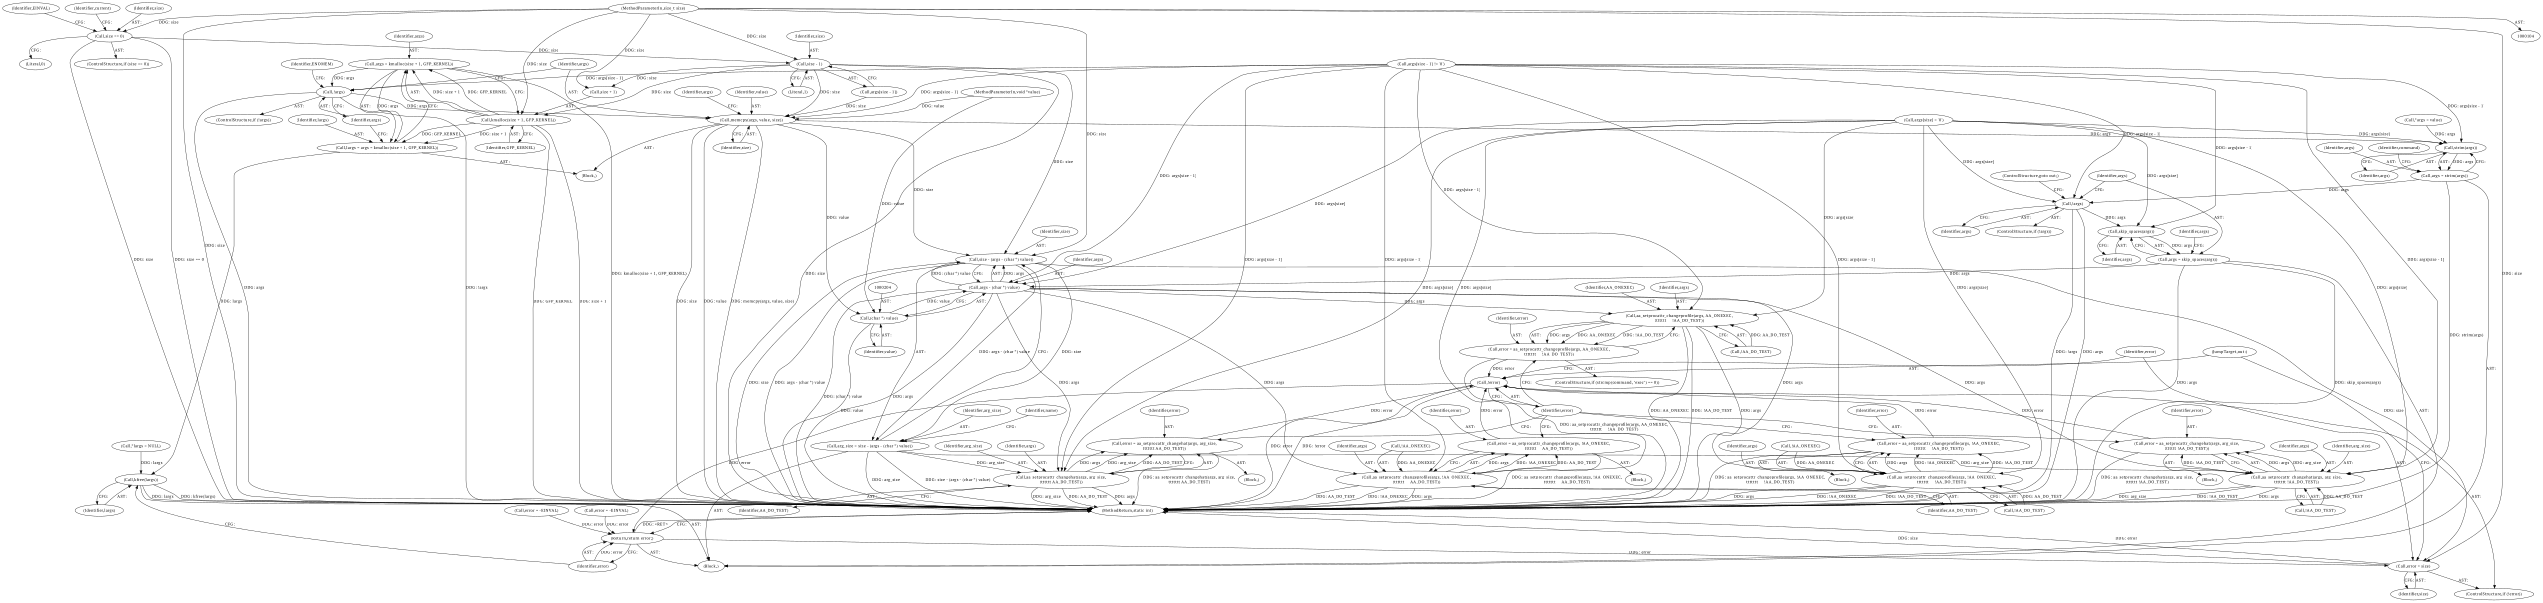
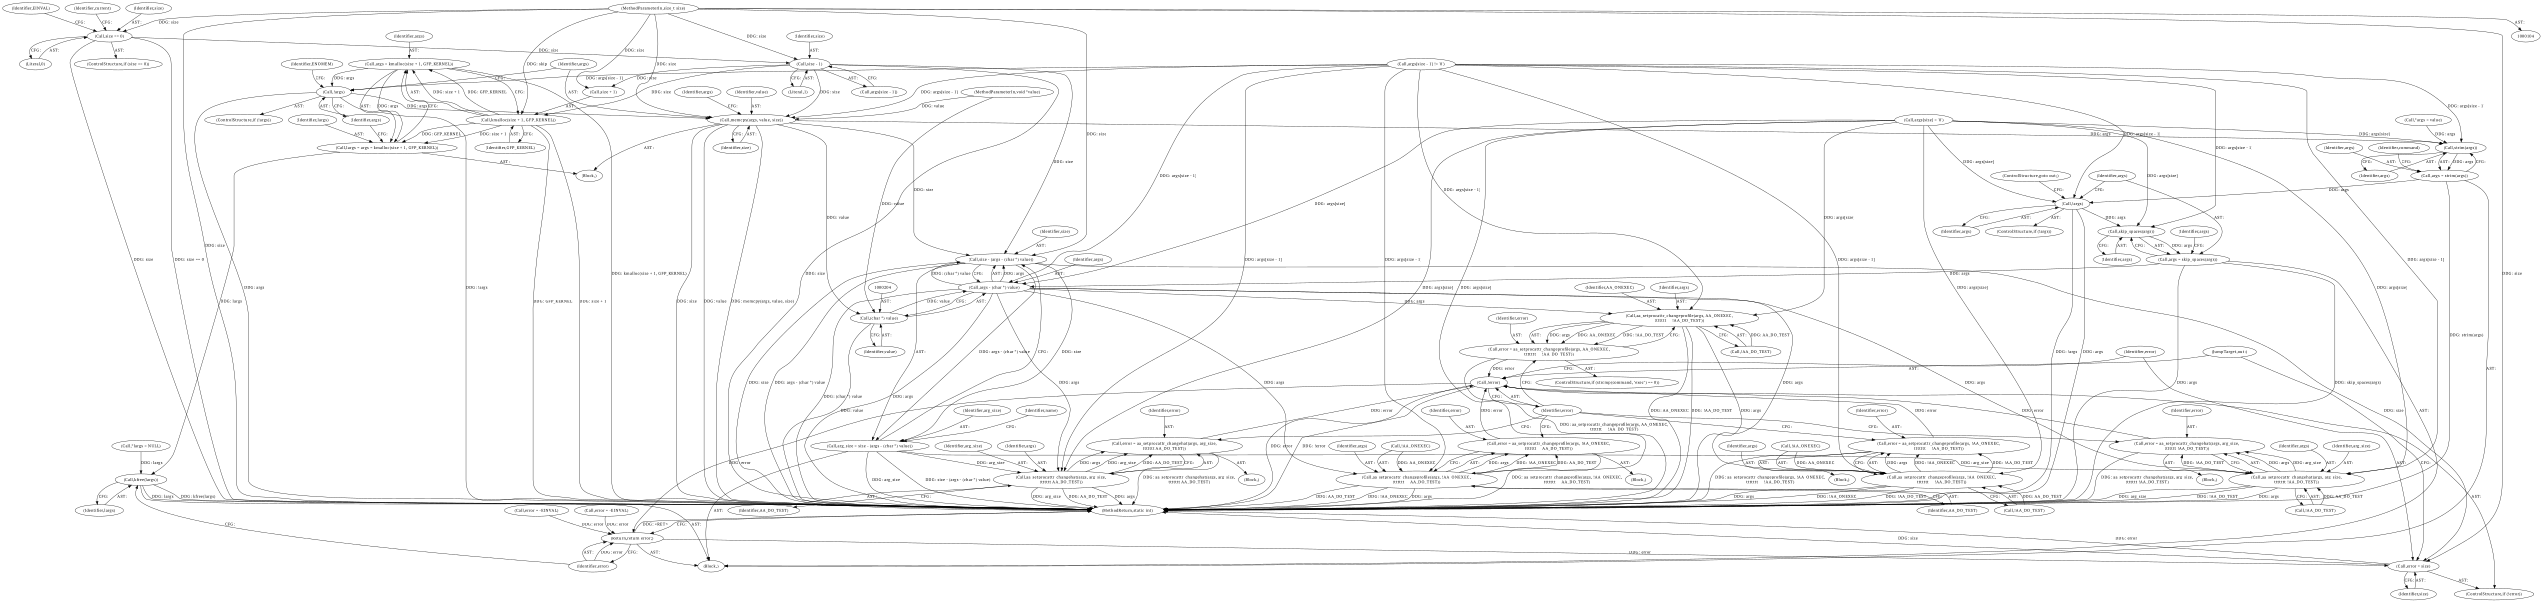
  digraph {
    fontname="PT Serif"
    node [fontname="PT Serif"]
    edge [fontname="PT Serif"]
    n1 [label="(Call,args = kmalloc(size + 1, GFP_KERNEL))"]
    n2 [label="(Call,kmalloc(size + 1, GFP_KERNEL))"]
    n3 [label="(Call,largs = args = kmalloc(size + 1, GFP_KERNEL))"]
    n4 [label="(Call,!args)"]
    n5 [label="(MethodReturn,static int)"]
    n6 [label="(Identifier,GFP_KERNEL)"]
    n7 [label="(Call,kfree(largs))"]
    n8 [label="(Block,)"]
    n9 [label="(Call,memcpy(args, value, size))"]
    n10 [label="(ControlStructure,if (!args))"]
    n11 [label="(Identifier,args)"]
    n12 [label="(Return,return error;)"]
    n13 [label="(Call,size - 1)"]
    n14 [label="(Call,size - (args - (char *) value))"]
    n15 [label="(Literal,1)"]
    n16 [label="(Call,size + 1)"]
    n17 [label="(Call,args[size - 1])"]
    n18 [label="(Call,strim(args))"]
    n19 [label="(Call,(char *) value)"]
    n20 [label="(Identifier,size)"]
    n21 [label="(Call,error = size)"]
    n22 [label="(Call,args - (char *) value)"]
    n23 [label="(Call,arg_size = size - (args - (char *) value))"]
    n24 [label="(Call,size == 0)"]
    n25 [label="(ControlStructure,if (size == 0))"]
    n26 [label="(Literal,0)"]
    n27 [label="(MethodParameterIn,size_t size)"]
    1000104
    n29 [label="(ControlStructure,if (!error))"]
    n30 [label="(Identifier,size)"]
    n31 [label="(Identifier,largs)"]
    n32 [label="(Block,)"]
    n33 [label="(Call,args = strim(args))"]
    n34 [label="(Identifier,args)"]
    n35 [label="(Identifier,value)"]
    n36 [label="(Call,!args)"]
    n37 [label="(Call,skip_spaces(args))"]
    n38 [label="(Identifier,args)"]
    n39 [label="(ControlStructure,if (!args))"]
    n40 [label="(Call,args = skip_spaces(args))"]
    n41 [label="(Identifier,args)"]
    n42 [label="(Call,aa_setprocattr_changehat(args, arg_size,\n\t\t\t\t\t\t\t !AA_DO_TEST))"]
    n43 [label="(Call,aa_setprocattr_changehat(args, arg_size,\n\t\t\t\t\t\t\t AA_DO_TEST))"]
    n44 [label="(Call,aa_setprocattr_changeprofile(args, !AA_ONEXEC,\n\t\t\t\t\t\t\t     !AA_DO_TEST))"]
    n45 [label="(Call,aa_setprocattr_changeprofile(args, !AA_ONEXEC,\n\t\t\t\t\t\t\t     AA_DO_TEST))"]
    n46 [label="(Call,aa_setprocattr_changeprofile(args, AA_ONEXEC,\n\t\t\t\t\t\t\t     !AA_DO_TEST))"]
    n47 [label="(Call,error = aa_setprocattr_changehat(args, arg_size,\n\t\t\t\t\t\t\t !AA_DO_TEST))"]
    n48 [label="(Call,!AA_DO_TEST)"]
    n49 [label="(Call,error = aa_setprocattr_changehat(args, arg_size,\n\t\t\t\t\t\t\t AA_DO_TEST))"]
    n50 [label="(Identifier,AA_DO_TEST)"]
    n51 [label="(Call,error = aa_setprocattr_changeprofile(args, !AA_ONEXEC,\n\t\t\t\t\t\t\t     !AA_DO_TEST))"]
    n52 [label="(Call,!AA_DO_TEST)"]
    n53 [label="(Call,error = aa_setprocattr_changeprofile(args, !AA_ONEXEC,\n\t\t\t\t\t\t\t     AA_DO_TEST))"]
    n54 [label="(Identifier,AA_DO_TEST)"]
    n55 [label="(Call,error = aa_setprocattr_changeprofile(args, AA_ONEXEC,\n\t\t\t\t\t\t\t     !AA_DO_TEST))"]
    n56 [label="(Call,!AA_DO_TEST)"]
    n57 [label="(Call,!error)"]
    n58 [label="(Block,)"]
    n59 [label="(Identifier,error)"]
    n60 [label="(Identifier,error)"]
    n61 [label="(Block,)"]
    n62 [label="(Block,)"]
    n63 [label="(Block,)"]
    n64 [label="(ControlStructure,if (strcmp(command, \"exec\") == 0))"]
    n65 [label="(Identifier,args)"]
    n66 [label="(Identifier,args)"]
    n67 [label="(Identifier,size)"]
    n68 [label="(Identifier,error)"]
    n69 [label="(Identifier,arg_size)"]
    n70 [label="(Identifier,arg_size)"]
    n71 [label="(Identifier,args)"]
    n72 [label="(Identifier,error)"]
    n73 [label="(Call,*largs = NULL)"]
    n74 [label="(Identifier,args)"]
    n75 [label="(Identifier,value)"]
    n76 [label="(Call,*args = value)"]
    n77 [label="(Identifier,EINVAL)"]
    n78 [label="(Identifier,largs)"]
    n79 [label="(Identifier,name)"]
    n80 [label="(Identifier,args)"]
    n81 [label="(JumpTarget,out:)"]
    n82 [label="(Identifier,args)"]
    n83 [label="(Identifier,error)"]
    n84 [label="(Call,error = -EINVAL)"]
    n85 [label="(Identifier,current)"]
    n86 [label="(Call,!AA_ONEXEC)"]
    n87 [label="(Identifier,error)"]
    n88 [label="(Call,args[size - 1] != '\0')"]
    n89 [label="(Identifier,args)"]
    n90 [label="(Call,error = -EINVAL)"]
    n91 [label="(Call,!AA_ONEXEC)"]
    n92 [label="(Identifier,args)"]
    n93 [label="(Call,args[size] = '\0')"]
    n94 [label="(MethodParameterIn,void *value)"]
    n95 [label="(Identifier,args)"]
    n96 [label="(Identifier,args)"]
    n97 [label="(ControlStructure,goto out;)"]
    n98 [label="(Identifier,args)"]
    n99 [label="(Identifier,error)"]
    n100 [label="(Identifier,args)"]
    n101 [label="(Identifier,size)"]
    n102 [label="(Identifier,ENOMEM)"]
    n103 [label="(Identifier,error)"]
    n104 [label="(Identifier,AA_ONEXEC)"]
    n105 [label="(Identifier,size)"]
    n106 [label="(Identifier,arg_size)"]
    n107 [label="(Identifier,command)"]
    1000204
    n1 -> n2 [label="CFG: "]
    n1 -> n3 [label="AST: "]
    n1 -> n3 [label="DDG: args"]
    n1 -> n4 [label="DDG: args"]
    n1 -> n5 [label="DDG: kmalloc(size + 1, GFP_KERNEL)"]
    n2 -> n1 [label="AST: "]
    n2 -> n1 [label="DDG: size + 1"]
    n2 -> n1 [label="DDG: GFP_KERNEL"]
    n2 -> n3 [label="DDG: size + 1"]
    n2 -> n3 [label="DDG: GFP_KERNEL"]
    n2 -> n5 [label="DDG: GFP_KERNEL"]
    n2 -> n5 [label="DDG: size + 1"]
    n2 -> n6 [label="CFG: "]
    n3 -> n1 [label="CFG: "]
    n3 -> n7 [label="DDG: largs"]
    n3 -> n8 [label="AST: "]
    n4 -> n5 [label="DDG: args"]
    n4 -> n5 [label="DDG: !args"]
    n4 -> n9 [label="DDG: args"]
    n4 -> n10 [label="AST: "]
    n4 -> n11 [label="CFG: "]
    n5 -> n12 [label="CFG: "]
    n6 -> n2 [label="AST: "]
    n7 -> n5 [label="DDG: largs"]
    n7 -> n5 [label="DDG: kfree(largs)"]
    n7 -> n31 [label="CFG: "]
    n7 -> n32 [label="AST: "]
    n9 -> n5 [label="DDG: size"]
    n9 -> n5 [label="DDG: value"]
    n9 -> n5 [label="DDG: memcpy(args, value, size)"]
    n9 -> n8 [label="AST: "]
    n9 -> n14 [label="DDG: size"]
    n9 -> n18 [label="DDG: args"]
    n9 -> n19 [label="DDG: value"]
    n9 -> n20 [label="CFG: "]
    n11 -> n3 [label="CFG: "]
    n11 -> n4 [label="AST: "]
    n12 -> n5 [label="DDG: <RET>"]
    n12 -> n21 [label="DDG: error"]
    n12 -> n32 [label="AST: "]
    n12 -> n60 [label="CFG: "]
    n13 -> n2 [label="DDG: size"]
    n13 -> n5 [label="DDG: size"]
    n13 -> n9 [label="DDG: size"]
    n13 -> n14 [label="DDG: size"]
    n13 -> n15 [label="CFG: "]
    n13 -> n16 [label="DDG: size"]
    n13 -> n17 [label="AST: "]
    n14 -> n5 [label="DDG: args - (char *) value"]
    n14 -> n5 [label="DDG: size"]
    n14 -> n21 [label="DDG: size"]
    n14 -> n22 [label="CFG: "]
    n14 -> n23 [label="AST: "]
    n14 -> n23 [label="DDG: size"]
    n14 -> n23 [label="DDG: args - (char *) value"]
    n15 -> n13 [label="AST: "]
    n16 -> n2 [label="AST: "]
    n17 -> n13 [label="CFG: "]
    n18 -> n33 [label="AST: "]
    n18 -> n33 [label="DDG: args"]
    n18 -> n34 [label="CFG: "]
    n19 -> n5 [label="DDG: value"]
    n19 -> n22 [label="AST: "]
    n19 -> n22 [label="DDG: value"]
    n19 -> n35 [label="CFG: "]
    n20 -> n9 [label="AST: "]
    n21 -> n5 [label="DDG: size"]
    n21 -> n5 [label="DDG: error"]
    n21 -> n29 [label="AST: "]
    n21 -> n30 [label="CFG: "]
    n22 -> n5 [label="DDG: (char *) value"]
    n22 -> n5 [label="DDG: args"]
    n22 -> n14 [label="AST: "]
    n22 -> n14 [label="DDG: args"]
    n22 -> n14 [label="DDG: (char *) value"]
    n22 -> n19 [label="CFG: "]
    n22 -> n42 [label="DDG: args"]
    n22 -> n43 [label="DDG: args"]
    n22 -> n44 [label="DDG: args"]
    n22 -> n45 [label="DDG: args"]
    n22 -> n46 [label="DDG: args"]
    n23 -> n5 [label="DDG: size - (args - (char *) value)"]
    n23 -> n5 [label="DDG: arg_size"]
    n23 -> n14 [label="CFG: "]
    n23 -> n32 [label="AST: "]
    n23 -> n42 [label="DDG: arg_size"]
    n23 -> n43 [label="DDG: arg_size"]
    n24 -> n5 [label="DDG: size"]
    n24 -> n5 [label="DDG: size == 0"]
    n24 -> n13 [label="DDG: size"]
    n24 -> n25 [label="AST: "]
    n24 -> n26 [label="CFG: "]
-   n27 -> n2 [label="DDG: size"]
+   n26 -> n24 [label="AST: "]
+   n27 -> n2 [label="DDG: skip"]
    n27 -> n5 [label="DDG: size"]
-   n17 -> n9 [label="DDG: size"]
+   n27 -> n9 [label="DDG: size"]
    n27 -> n13 [label="DDG: size"]
    n27 -> n14 [label="DDG: size"]
    n27 -> n16 [label="DDG: size"]
    n27 -> n21 [label="DDG: size"]
    n27 -> n24 [label="DDG: size"]
    n27 -> 1000104 [label="AST: "]
    n30 -> n21 [label="AST: "]
    n31 -> n7 [label="AST: "]
    n33 -> n5 [label="DDG: strim(args)"]
    n33 -> n18 [label="CFG: "]
    n33 -> n32 [label="AST: "]
    n33 -> n36 [label="DDG: args"]
    n34 -> n18 [label="AST: "]
    n35 -> n19 [label="AST: "]
    n36 -> n5 [label="DDG: !args"]
    n36 -> n5 [label="DDG: args"]
    n36 -> n37 [label="DDG: args"]
    n36 -> n38 [label="CFG: "]
    n36 -> n39 [label="AST: "]
    n37 -> n40 [label="AST: "]
    n37 -> n40 [label="DDG: args"]
    n37 -> n41 [label="CFG: "]
    n38 -> n36 [label="AST: "]
    n40 -> n5 [label="DDG: skip_spaces(args)"]
    n40 -> n5 [label="DDG: args"]
    n40 -> n22 [label="DDG: args"]
    n40 -> n32 [label="AST: "]
    n40 -> n37 [label="CFG: "]
    n41 -> n37 [label="AST: "]
    n42 -> n5 [label="DDG: !AA_DO_TEST"]
    n42 -> n5 [label="DDG: args"]
    n42 -> n5 [label="DDG: arg_size"]
    n42 -> n47 [label="AST: "]
    n42 -> n47 [label="DDG: args"]
    n42 -> n47 [label="DDG: arg_size"]
    n42 -> n47 [label="DDG: !AA_DO_TEST"]
    n42 -> n48 [label="CFG: "]
    n43 -> n5 [label="DDG: arg_size"]
    n43 -> n5 [label="DDG: AA_DO_TEST"]
    n43 -> n5 [label="DDG: args"]
    n43 -> n49 [label="AST: "]
    n43 -> n49 [label="DDG: args"]
    n43 -> n49 [label="DDG: arg_size"]
    n43 -> n49 [label="DDG: AA_DO_TEST"]
    n43 -> n50 [label="CFG: "]
    n44 -> n5 [label="DDG: !AA_ONEXEC"]
    n44 -> n5 [label="DDG: !AA_DO_TEST"]
    n44 -> n5 [label="DDG: args"]
    n44 -> n51 [label="AST: "]
    n44 -> n51 [label="DDG: args"]
    n44 -> n51 [label="DDG: !AA_ONEXEC"]
    n44 -> n51 [label="DDG: !AA_DO_TEST"]
    n44 -> n52 [label="CFG: "]
    n45 -> n5 [label="DDG: !AA_ONEXEC"]
    n45 -> n5 [label="DDG: args"]
    n45 -> n5 [label="DDG: AA_DO_TEST"]
    n45 -> n53 [label="AST: "]
    n45 -> n53 [label="DDG: args"]
    n45 -> n53 [label="DDG: !AA_ONEXEC"]
    n45 -> n53 [label="DDG: AA_DO_TEST"]
    n45 -> n54 [label="CFG: "]
    n46 -> n5 [label="DDG: args"]
    n46 -> n5 [label="DDG: AA_ONEXEC"]
    n46 -> n5 [label="DDG: !AA_DO_TEST"]
    n46 -> n55 [label="AST: "]
    n46 -> n55 [label="DDG: args"]
    n46 -> n55 [label="DDG: AA_ONEXEC"]
    n46 -> n55 [label="DDG: !AA_DO_TEST"]
    n46 -> n56 [label="CFG: "]
    n47 -> n5 [label="DDG: aa_setprocattr_changehat(args, arg_size,\n\t\t\t\t\t\t\t !AA_DO_TEST)"]
    n47 -> n42 [label="CFG: "]
    n47 -> n57 [label="DDG: error"]
    n47 -> n58 [label="AST: "]
    n48 -> n42 [label="AST: "]
    n48 -> n42 [label="DDG: AA_DO_TEST"]
    n49 -> n5 [label="DDG: aa_setprocattr_changehat(args, arg_size,\n\t\t\t\t\t\t\t AA_DO_TEST)"]
    n49 -> n43 [label="CFG: "]
    n49 -> n57 [label="DDG: error"]
    n49 -> n61 [label="AST: "]
    n50 -> n43 [label="AST: "]
    n51 -> n5 [label="DDG: aa_setprocattr_changeprofile(args, !AA_ONEXEC,\n\t\t\t\t\t\t\t     !AA_DO_TEST)"]
    n51 -> n44 [label="CFG: "]
    n51 -> n57 [label="DDG: error"]
    n51 -> n62 [label="AST: "]
    n52 -> n44 [label="AST: "]
    n52 -> n44 [label="DDG: AA_DO_TEST"]
    n53 -> n5 [label="DDG: aa_setprocattr_changeprofile(args, !AA_ONEXEC,\n\t\t\t\t\t\t\t     AA_DO_TEST)"]
    n53 -> n45 [label="CFG: "]
    n53 -> n57 [label="DDG: error"]
    n53 -> n63 [label="AST: "]
    n54 -> n45 [label="AST: "]
    n55 -> n5 [label="DDG: aa_setprocattr_changeprofile(args, AA_ONEXEC,\n\t\t\t\t\t\t\t     !AA_DO_TEST)"]
    n55 -> n46 [label="CFG: "]
    n55 -> n57 [label="DDG: error"]
    n55 -> n64 [label="AST: "]
    n56 -> n46 [label="AST: "]
    n56 -> n46 [label="DDG: AA_DO_TEST"]
    n57 -> n5 [label="DDG: error"]
    n57 -> n5 [label="DDG: !error"]
    n57 -> n12 [label="DDG: error"]
    n57 -> n29 [label="AST: "]
    n57 -> n59 [label="CFG: "]
    n59 -> n47 [label="CFG: "]
    n59 -> n49 [label="CFG: "]
    n59 -> n51 [label="CFG: "]
    n59 -> n53 [label="CFG: "]
    n59 -> n55 [label="CFG: "]
    n59 -> n57 [label="AST: "]
    n60 -> n7 [label="CFG: "]
    n60 -> n12 [label="AST: "]
    n60 -> n12 [label="DDG: error"]
    n65 -> n33 [label="AST: "]
    n66 -> n40 [label="CFG: "]
    n67 -> n13 [label="AST: "]
    n68 -> n53 [label="AST: "]
    n69 -> n43 [label="AST: "]
    n70 -> n23 [label="AST: "]
    n71 -> n36 [label="CFG: "]
    n71 -> n40 [label="AST: "]
    n72 -> n49 [label="AST: "]
    n73 -> n7 [label="DDG: largs"]
    n74 -> n4 [label="CFG: "]
    n74 -> n9 [label="AST: "]
    n75 -> n9 [label="AST: "]
    n76 -> n18 [label="DDG: args"]
    n77 -> n24 [label="CFG: "]
    n78 -> n3 [label="AST: "]
    n79 -> n23 [label="CFG: "]
    n80 -> n44 [label="AST: "]
    n81 -> n21 [label="CFG: "]
    n81 -> n57 [label="AST: "]
    n82 -> n43 [label="AST: "]
    n83 -> n21 [label="AST: "]
    n83 -> n57 [label="CFG: "]
    n84 -> n12 [label="DDG: error"]
    n85 -> n24 [label="CFG: "]
    n86 -> n45 [label="AST: "]
    n86 -> n45 [label="DDG: AA_ONEXEC"]
    n87 -> n51 [label="AST: "]
    n88 -> n4 [label="DDG: args[size - 1]"]
    n88 -> n9 [label="DDG: args[size - 1]"]
    n88 -> n18 [label="DDG: args[size - 1]"]
    n88 -> n22 [label="DDG: args[size - 1]"]
    n88 -> n36 [label="DDG: args[size - 1]"]
    n88 -> n37 [label="DDG: args[size - 1]"]
    n88 -> n42 [label="DDG: args[size - 1]"]
    n88 -> n43 [label="DDG: args[size - 1]"]
    n88 -> n44 [label="DDG: args[size - 1]"]
    n88 -> n45 [label="DDG: args[size - 1]"]
    n88 -> n46 [label="DDG: args[size - 1]"]
    n89 -> n45 [label="AST: "]
    n90 -> n12 [label="DDG: error"]
    n91 -> n44 [label="AST: "]
    n91 -> n44 [label="DDG: AA_ONEXEC"]
    n92 -> n42 [label="AST: "]
    n93 -> n18 [label="DDG: args[size]"]
    n93 -> n22 [label="DDG: args[size]"]
    n93 -> n36 [label="DDG: args[size]"]
    n93 -> n37 [label="DDG: args[size]"]
    n93 -> n42 [label="DDG: args[size]"]
    n93 -> n43 [label="DDG: args[size]"]
    n93 -> n44 [label="DDG: args[size]"]
    n93 -> n45 [label="DDG: args[size]"]
    n93 -> n46 [label="DDG: args[size]"]
    n94 -> n9 [label="DDG: value"]
    n94 -> n19 [label="DDG: value"]
    n95 -> n22 [label="AST: "]
    n96 -> n1 [label="AST: "]
    n97 -> n36 [label="CFG: "]
    n98 -> n9 [label="CFG: "]
    n99 -> n55 [label="AST: "]
    n100 -> n46 [label="AST: "]
    n101 -> n14 [label="AST: "]
    n102 -> n4 [label="CFG: "]
    n103 -> n47 [label="AST: "]
    n104 -> n46 [label="AST: "]
    n105 -> n24 [label="AST: "]
    n106 -> n42 [label="AST: "]
    n107 -> n33 [label="CFG: "]
    1000204 -> n19 [label="AST: "]
  }
